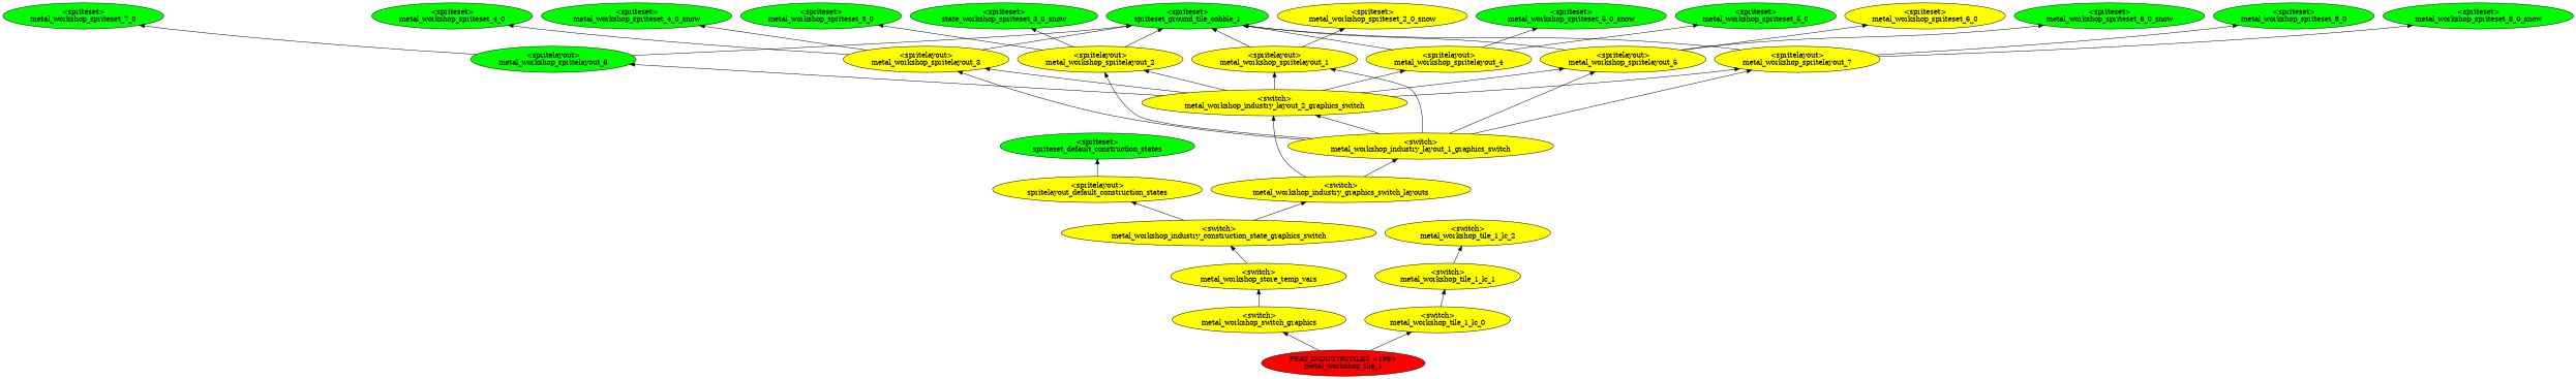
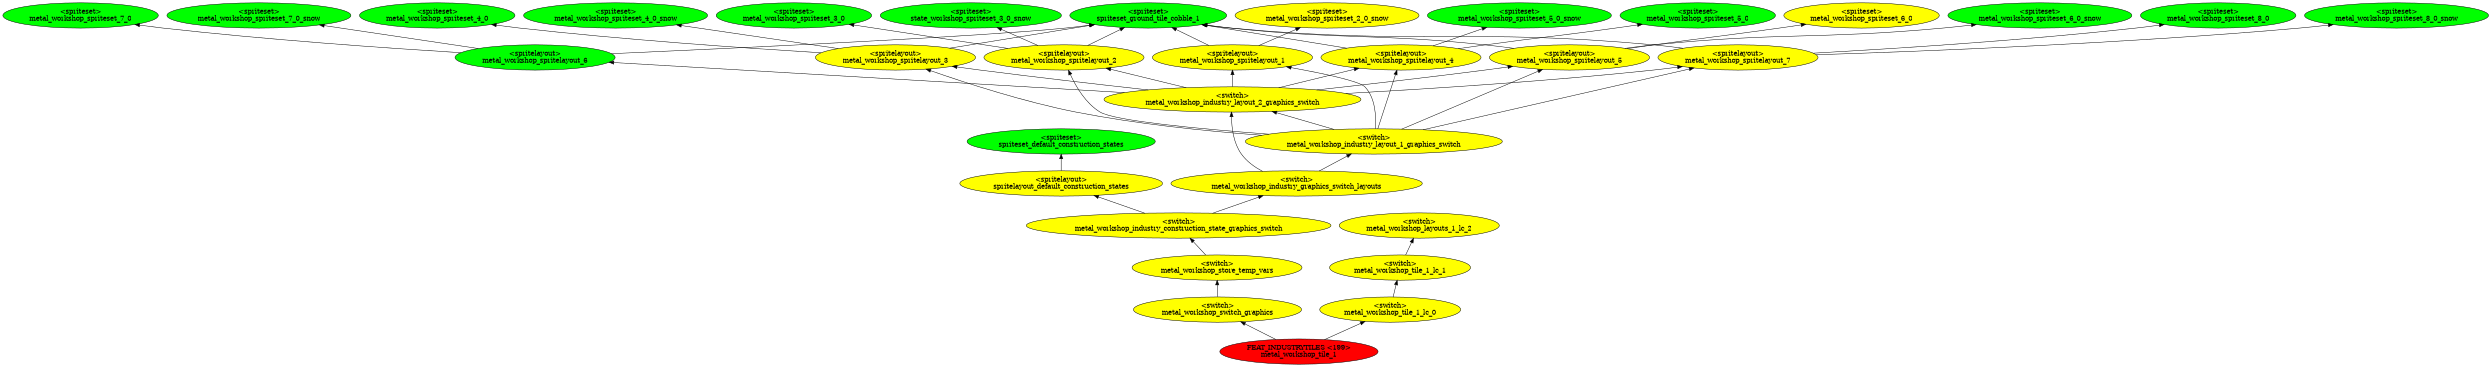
  digraph {
    rankdir=BT
    node [fillcolor=yellow style=filled]
    n1 [fillcolor=green label="<spriteset>\nspriteset_default_construction_states"]
    n2 [label="<spritelayout>\nspritelayout_default_construction_states"]
    n3 [fillcolor=green label="<spriteset>\nspriteset_ground_tile_cobble_1"]
    n4 [label="<spriteset>\nmetal_workshop_spriteset_2_0_snow"]
    n5 [fillcolor=green label="<spriteset>\nmetal_workshop_spriteset_3_0"]
    n6 [fillcolor=green label="<spriteset>\nstate_workshop_spriteset_3_0_snow"]
    n7 [fillcolor=green label="<spriteset>\nmetal_workshop_spriteset_4_0"]
    n8 [fillcolor=green label="<spriteset>\nmetal_workshop_spriteset_4_0_snow"]
    n9 [fillcolor=green label="<spriteset>\nmetal_workshop_spriteset_5_0"]
    n10 [fillcolor=green label="<spriteset>\nmetal_workshop_spriteset_5_0_snow"]
    n11 [label="<spriteset>\nmetal_workshop_spriteset_6_0"]
    n12 [fillcolor=green label="<spriteset>\nmetal_workshop_spriteset_6_0_snow"]
    n13 [fillcolor=green label="<spriteset>\nmetal_workshop_spriteset_7_0"]
+   n14 [fillcolor=green label="<spriteset>\nmetal_workshop_spriteset_7_0_snow"]
    n15 [fillcolor=green label="<spriteset>\nmetal_workshop_spriteset_8_0"]
    n16 [fillcolor=green label="<spriteset>\nmetal_workshop_spriteset_8_0_snow"]
    n17 [label="<spritelayout>\nmetal_workshop_spritelayout_1"]
    n18 [label="<spritelayout>\nmetal_workshop_spritelayout_2"]
    n19 [label="<spritelayout>\nmetal_workshop_spritelayout_3"]
    n20 [label="<spritelayout>\nmetal_workshop_spritelayout_4"]
    n21 [label="<spritelayout>\nmetal_workshop_spritelayout_5"]
    n22 [fillcolor=green label="<spritelayout>\nmetal_workshop_spritelayout_6"]
    n23 [label="<spritelayout>\nmetal_workshop_spritelayout_7"]
    n24 [label="<switch>\nmetal_workshop_industry_layout_1_graphics_switch"]
    n25 [label="<switch>\nmetal_workshop_industry_layout_2_graphics_switch"]
    n26 [label="<switch>\nmetal_workshop_industry_graphics_switch_layouts"]
    n27 [label="<switch>\nmetal_workshop_industry_construction_state_graphics_switch"]
    n28 [label="<switch>\nmetal_workshop_store_temp_vars"]
    n29 [label="<switch>\nmetal_workshop_switch_graphics"]
-   n30 [label="<switch>\nmetal_workshop_tile_1_lc_2"]
+   n30 [label="<switch>\nmetal_workshop_layouts_1_lc_2"]
    n31 [label="<switch>\nmetal_workshop_tile_1_lc_1"]
    n32 [label="<switch>\nmetal_workshop_tile_1_lc_0"]
    n33 [fillcolor=red label="FEAT_INDUSTRYTILES <199>\nmetal_workshop_tile_1"]
    n2 -> n1
    n17 -> n3
    n17 -> n4
    n18 -> n3
    n18 -> n5
    n18 -> n6
    n19 -> n3
    n19 -> n7
    n19 -> n8
    n20 -> n3
    n20 -> n9
    n20 -> n10
    n21 -> n3
    n21 -> n11
    n21 -> n12
    n22 -> n3
    n22 -> n13
+   n22 -> n14
    n23 -> n3
    n23 -> n15
    n23 -> n16
    n24 -> n17
    n24 -> n18
    n24 -> n19
+   n24 -> n20
    n24 -> n21
    n24 -> n23
    n24 -> n25
    n25 -> n17
    n25 -> n18
    n25 -> n19
    n25 -> n20
    n25 -> n21
    n25 -> n22
    n25 -> n23
    n26 -> n24
    n26 -> n25
    n27 -> n2
    n27 -> n26
    n28 -> n27
    n29 -> n28
    n31 -> n30
    n32 -> n31
    n33 -> n29
    n33 -> n32
  }
